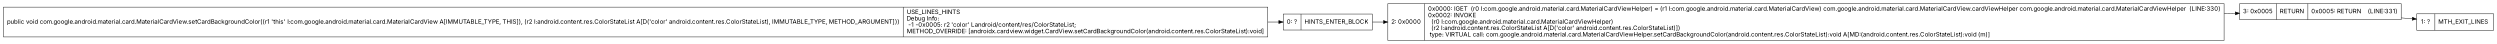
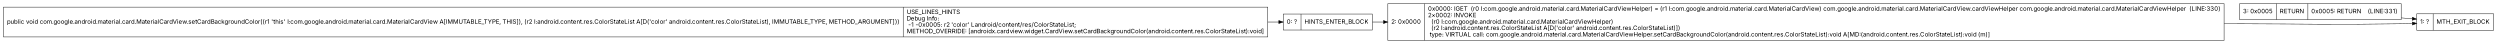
  digraph {
    fontname=Inter
    rankdir=LR
    node [fontname=Inter shape=record]
    edge [fontname=Inter]
    n1 [label="{0\:\ ?|HINTS_ENTER_BLOCK\l}"]
-   n2 [label="{2\:\ 0x0000|0x0000: IGET  (r0 I:com.google.android.material.card.MaterialCardViewHelper) = (r1 I:com.google.android.material.card.MaterialCardView) com.google.android.material.card.MaterialCardView.cardViewHelper com.google.android.material.card.MaterialCardViewHelper  (LINE:330)\l0x0002: INVOKE  \l  (r0 I:com.google.android.material.card.MaterialCardViewHelper)\l  (r2 I:android.content.res.ColorStateList A[D('color' android.content.res.ColorStateList)])\l type: VIRTUAL call: com.google.android.material.card.MaterialCardViewHelper.setCardBackgroundColor(android.content.res.ColorStateList):void A[MD:(android.content.res.ColorStateList):void (m)]\l}"]
+   n2 [label="{2\:\ 0x0000|0x0000: IGET  (r0 I:com.google.android.material.card.MaterialCardViewHelper) = (r1 I:com.google.android.material.card.MaterialCardView) com.google.android.material.card.MaterialCardView.cardViewHelper com.google.android.material.card.MaterialCardViewHelper  (LINE:330)\l2x0002: INVOKE  \l  (r0 I:com.google.android.material.card.MaterialCardViewHelper)\l  (r2 I:android.content.res.ColorStateList A[D('color' android.content.res.ColorStateList)])\l type: VIRTUAL call: com.google.android.material.card.MaterialCardViewHelper.setCardBackgroundColor(android.content.res.ColorStateList):void A[MD:(android.content.res.ColorStateList):void (m)]\l}"]
    n3 [label="{3\:\ 0x0005|RETURN\l|0x0005: RETURN    (LINE:331)\l}"]
-   n4 [label="{1\:\ ?|MTH_EXIT_LINES\l}"]
+   n4 [label="{1\:\ ?|MTH_EXIT_BLOCK\l}"]
    n5 [label="{public void com.google.android.material.card.MaterialCardView.setCardBackgroundColor((r1 'this' I:com.google.android.material.card.MaterialCardView A[IMMUTABLE_TYPE, THIS]), (r2 I:android.content.res.ColorStateList A[D('color' android.content.res.ColorStateList), IMMUTABLE_TYPE, METHOD_ARGUMENT]))  | USE_LINES_HINTS\lDebug Info:\l  \-1 \-0x0005: r2 'color' Landroid\/content\/res\/ColorStateList;\lMETHOD_OVERRIDE: [androidx.cardview.widget.CardView.setCardBackgroundColor(android.content.res.ColorStateList):void]\l}"]
    n1 -> n2
-   n2 -> n3
+   n2 -> n4
    n3 -> n4
    n5 -> n1
  }
